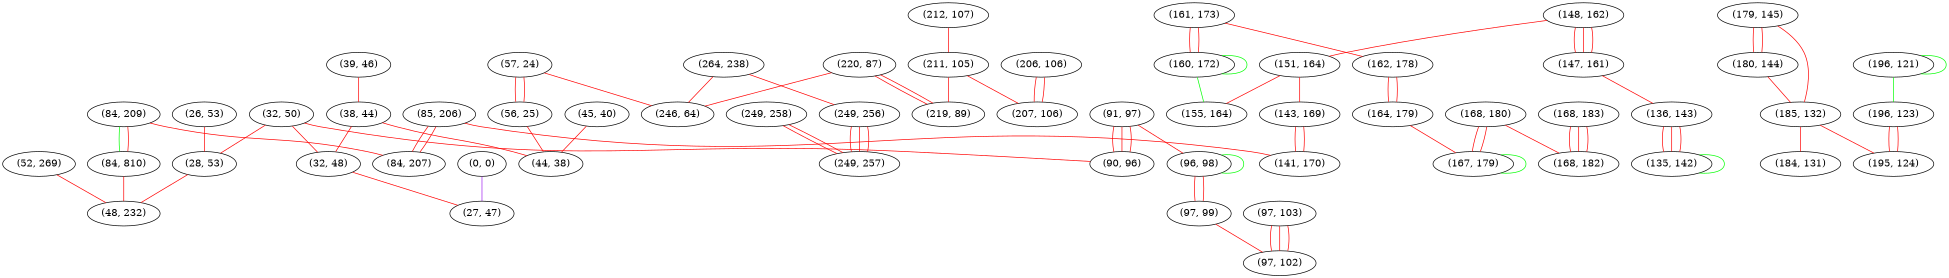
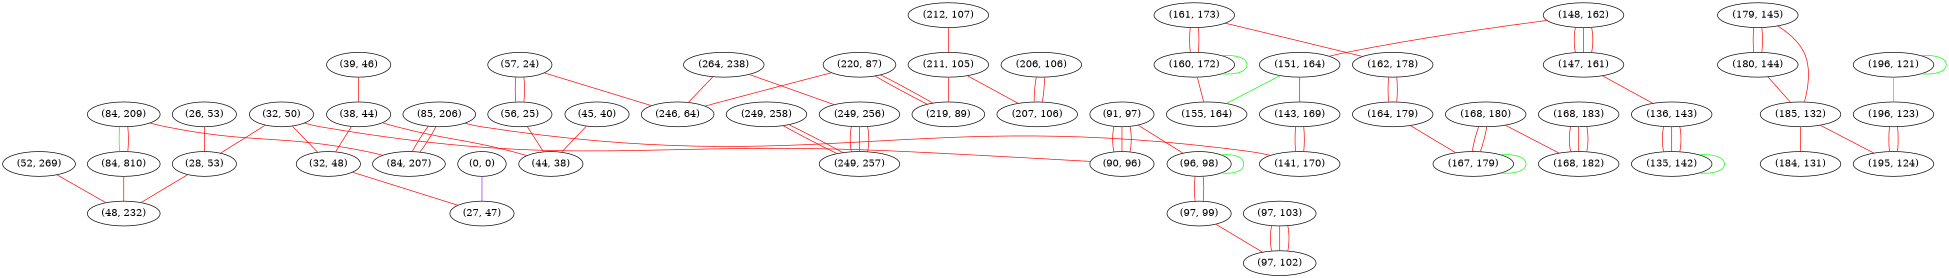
  graph {
    edge [color=red weight=1]
    "(85, 206)"
    "(84, 207)"
    "(141, 170)"
    "(264, 238)"
    "(249, 256)"
    "(246, 64)"
    "(249, 257)"
    "(39, 46)"
    "(38, 44)"
    "(32, 48)"
    "(44, 38)"
    "(179, 145)"
    "(180, 144)"
    "(185, 132)"
    "(161, 173)"
    "(160, 172)"
    "(162, 178)"
    "(155, 164)"
    "(164, 179)"
    "(168, 183)"
    "(168, 182)"
    "(148, 162)"
    "(147, 161)"
    "(151, 164)"
    "(136, 143)"
    "(143, 169)"
    "(57, 24)"
    "(56, 25)"
    "(32, 50)"
    "(90, 96)"
    "(28, 53)"
    "(48, 232)"
    "(27, 47)"
    "(212, 107)"
    "(211, 105)"
    "(219, 89)"
    "(207, 106)"
    "(45, 40)"
    "(196, 121)"
    "(196, 123)"
    "(195, 124)"
    "(135, 142)"
    "(84, 209)"
    n44 [label="(84, 810)"]
    "(184, 131)"
    "(26, 53)"
    "(91, 97)"
    "(96, 98)"
    "(97, 99)"
    "(206, 106)"
    "(220, 87)"
    "(168, 180)"
    "(167, 179)"
    "(97, 103)"
    "(97, 102)"
    n56 [label="(52, 269)"]
    "(249, 258)"
    "(0, 0)"
    "(85, 206)" -- "(84, 207)"
    "(85, 206)" -- "(84, 207)"
    "(85, 206)" -- "(141, 170)"
    "(264, 238)" -- "(249, 256)"
    "(264, 238)" -- "(246, 64)"
    "(249, 256)" -- "(249, 257)"
    "(249, 256)" -- "(249, 257)"
    "(249, 256)" -- "(249, 257)"
    "(39, 46)" -- "(38, 44)"
    "(38, 44)" -- "(32, 48)"
    "(38, 44)" -- "(44, 38)"
    "(32, 48)" -- "(27, 47)"
    "(179, 145)" -- "(180, 144)"
    "(179, 145)" -- "(180, 144)"
    "(179, 145)" -- "(185, 132)"
    "(180, 144)" -- "(185, 132)"
    "(185, 132)" -- "(195, 124)"
    "(185, 132)" -- "(184, 131)"
    "(161, 173)" -- "(160, 172)"
    "(161, 173)" -- "(160, 172)"
    "(161, 173)" -- "(162, 178)"
    "(160, 172)" -- "(160, 172)" [color=green weight=2]
-   "(160, 172)" -- "(155, 164)" [color=green]
+   "(160, 172)" -- "(155, 164)"
    "(162, 178)" -- "(164, 179)"
    "(162, 178)" -- "(164, 179)"
    "(164, 179)" -- "(167, 179)"
    "(168, 183)" -- "(168, 182)"
    "(168, 183)" -- "(168, 182)"
    "(168, 183)" -- "(168, 182)"
    "(148, 162)" -- "(147, 161)"
    "(148, 162)" -- "(147, 161)"
    "(148, 162)" -- "(147, 161)"
    "(148, 162)" -- "(151, 164)"
    "(147, 161)" -- "(136, 143)"
-   "(151, 164)" -- "(155, 164)"
+   "(151, 164)" -- "(155, 164)" [color=green]
    "(151, 164)" -- "(143, 169)"
    "(136, 143)" -- "(135, 142)"
    "(136, 143)" -- "(135, 142)"
    "(136, 143)" -- "(135, 142)"
    "(143, 169)" -- "(141, 170)"
    "(143, 169)" -- "(141, 170)"
    "(57, 24)" -- "(246, 64)"
    "(57, 24)" -- "(56, 25)"
    "(57, 24)" -- "(56, 25)"
    "(56, 25)" -- "(44, 38)"
    "(32, 50)" -- "(32, 48)"
    "(32, 50)" -- "(90, 96)"
    "(32, 50)" -- "(28, 53)"
    "(28, 53)" -- "(48, 232)"
    "(212, 107)" -- "(211, 105)"
    "(211, 105)" -- "(219, 89)"
    "(211, 105)" -- "(207, 106)"
    "(45, 40)" -- "(44, 38)"
    "(196, 121)" -- "(196, 121)" [color=green weight=2]
    "(196, 121)" -- "(196, 123)" [color=green]
    "(196, 123)" -- "(195, 124)"
    "(196, 123)" -- "(195, 124)"
    "(135, 142)" -- "(135, 142)" [color=green weight=2]
    "(84, 209)" -- "(84, 207)"
    "(84, 209)" -- n44 [color=green weight=2]
    "(84, 209)" -- n44
    n44 -- "(48, 232)"
    "(26, 53)" -- "(28, 53)"
    "(91, 97)" -- "(90, 96)"
    "(91, 97)" -- "(90, 96)"
    "(91, 97)" -- "(90, 96)"
    "(91, 97)" -- "(96, 98)"
    "(96, 98)" -- "(96, 98)" [color=green weight=2]
    "(96, 98)" -- "(97, 99)"
    "(96, 98)" -- "(97, 99)"
    "(97, 99)" -- "(97, 102)"
    "(206, 106)" -- "(207, 106)"
    "(206, 106)" -- "(207, 106)"
    "(220, 87)" -- "(246, 64)"
    "(220, 87)" -- "(219, 89)"
    "(220, 87)" -- "(219, 89)"
    "(168, 180)" -- "(168, 182)"
    "(168, 180)" -- "(167, 179)"
    "(168, 180)" -- "(167, 179)"
    "(167, 179)" -- "(167, 179)" [color=green weight=2]
    "(97, 103)" -- "(97, 102)"
    "(97, 103)" -- "(97, 102)"
    "(97, 103)" -- "(97, 102)"
    n56 -- "(48, 232)"
    "(249, 258)" -- "(249, 257)"
    "(249, 258)" -- "(249, 257)"
    "(0, 0)" -- "(27, 47)" [color=purple weight=4]
  }
